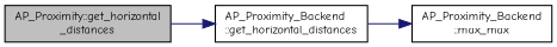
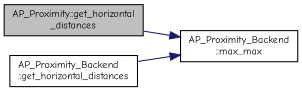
  digraph {
    fontname="Comic Neue"
    rankdir=LR
    node [color=black fillcolor=white fontname="Comic Neue" fontsize=10 shape=record style=filled]
    edge [color=midnightblue fontname="Comic Neue" fontsize=10 labelfontname=Helvetica labelfontsize=10 style=solid]
    n1 [fillcolor=grey75 fontcolor=black height=0.2 label="AP_Proximity::get_horizontal\l_distances" width=0.4]
    n2 [height=0.2 label="AP_Proximity_Backend\l::get_horizontal_distances" width=0.4]
    n3 [height=0.2 label="AP_Proximity_Backend\l::max_max" width=0.4]
-   n1 -> n2
+   n1 -> n3
    n2 -> n3
  }
